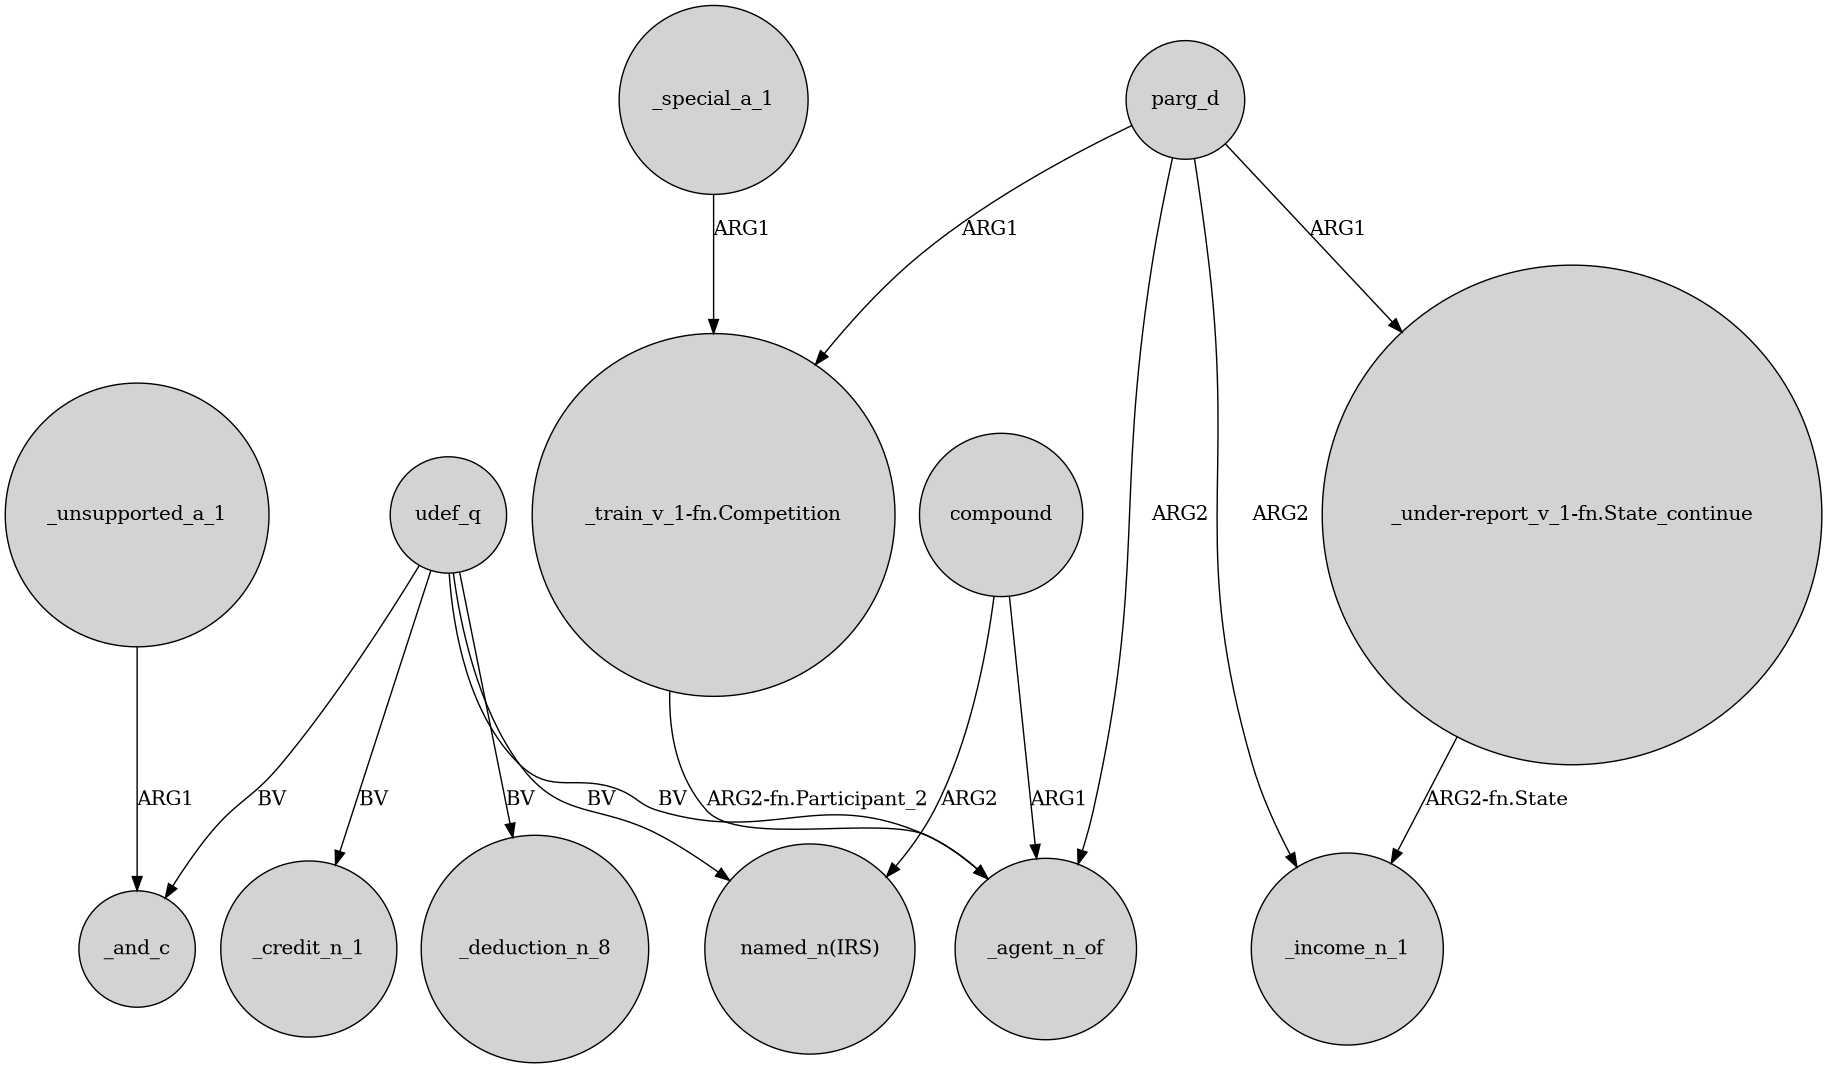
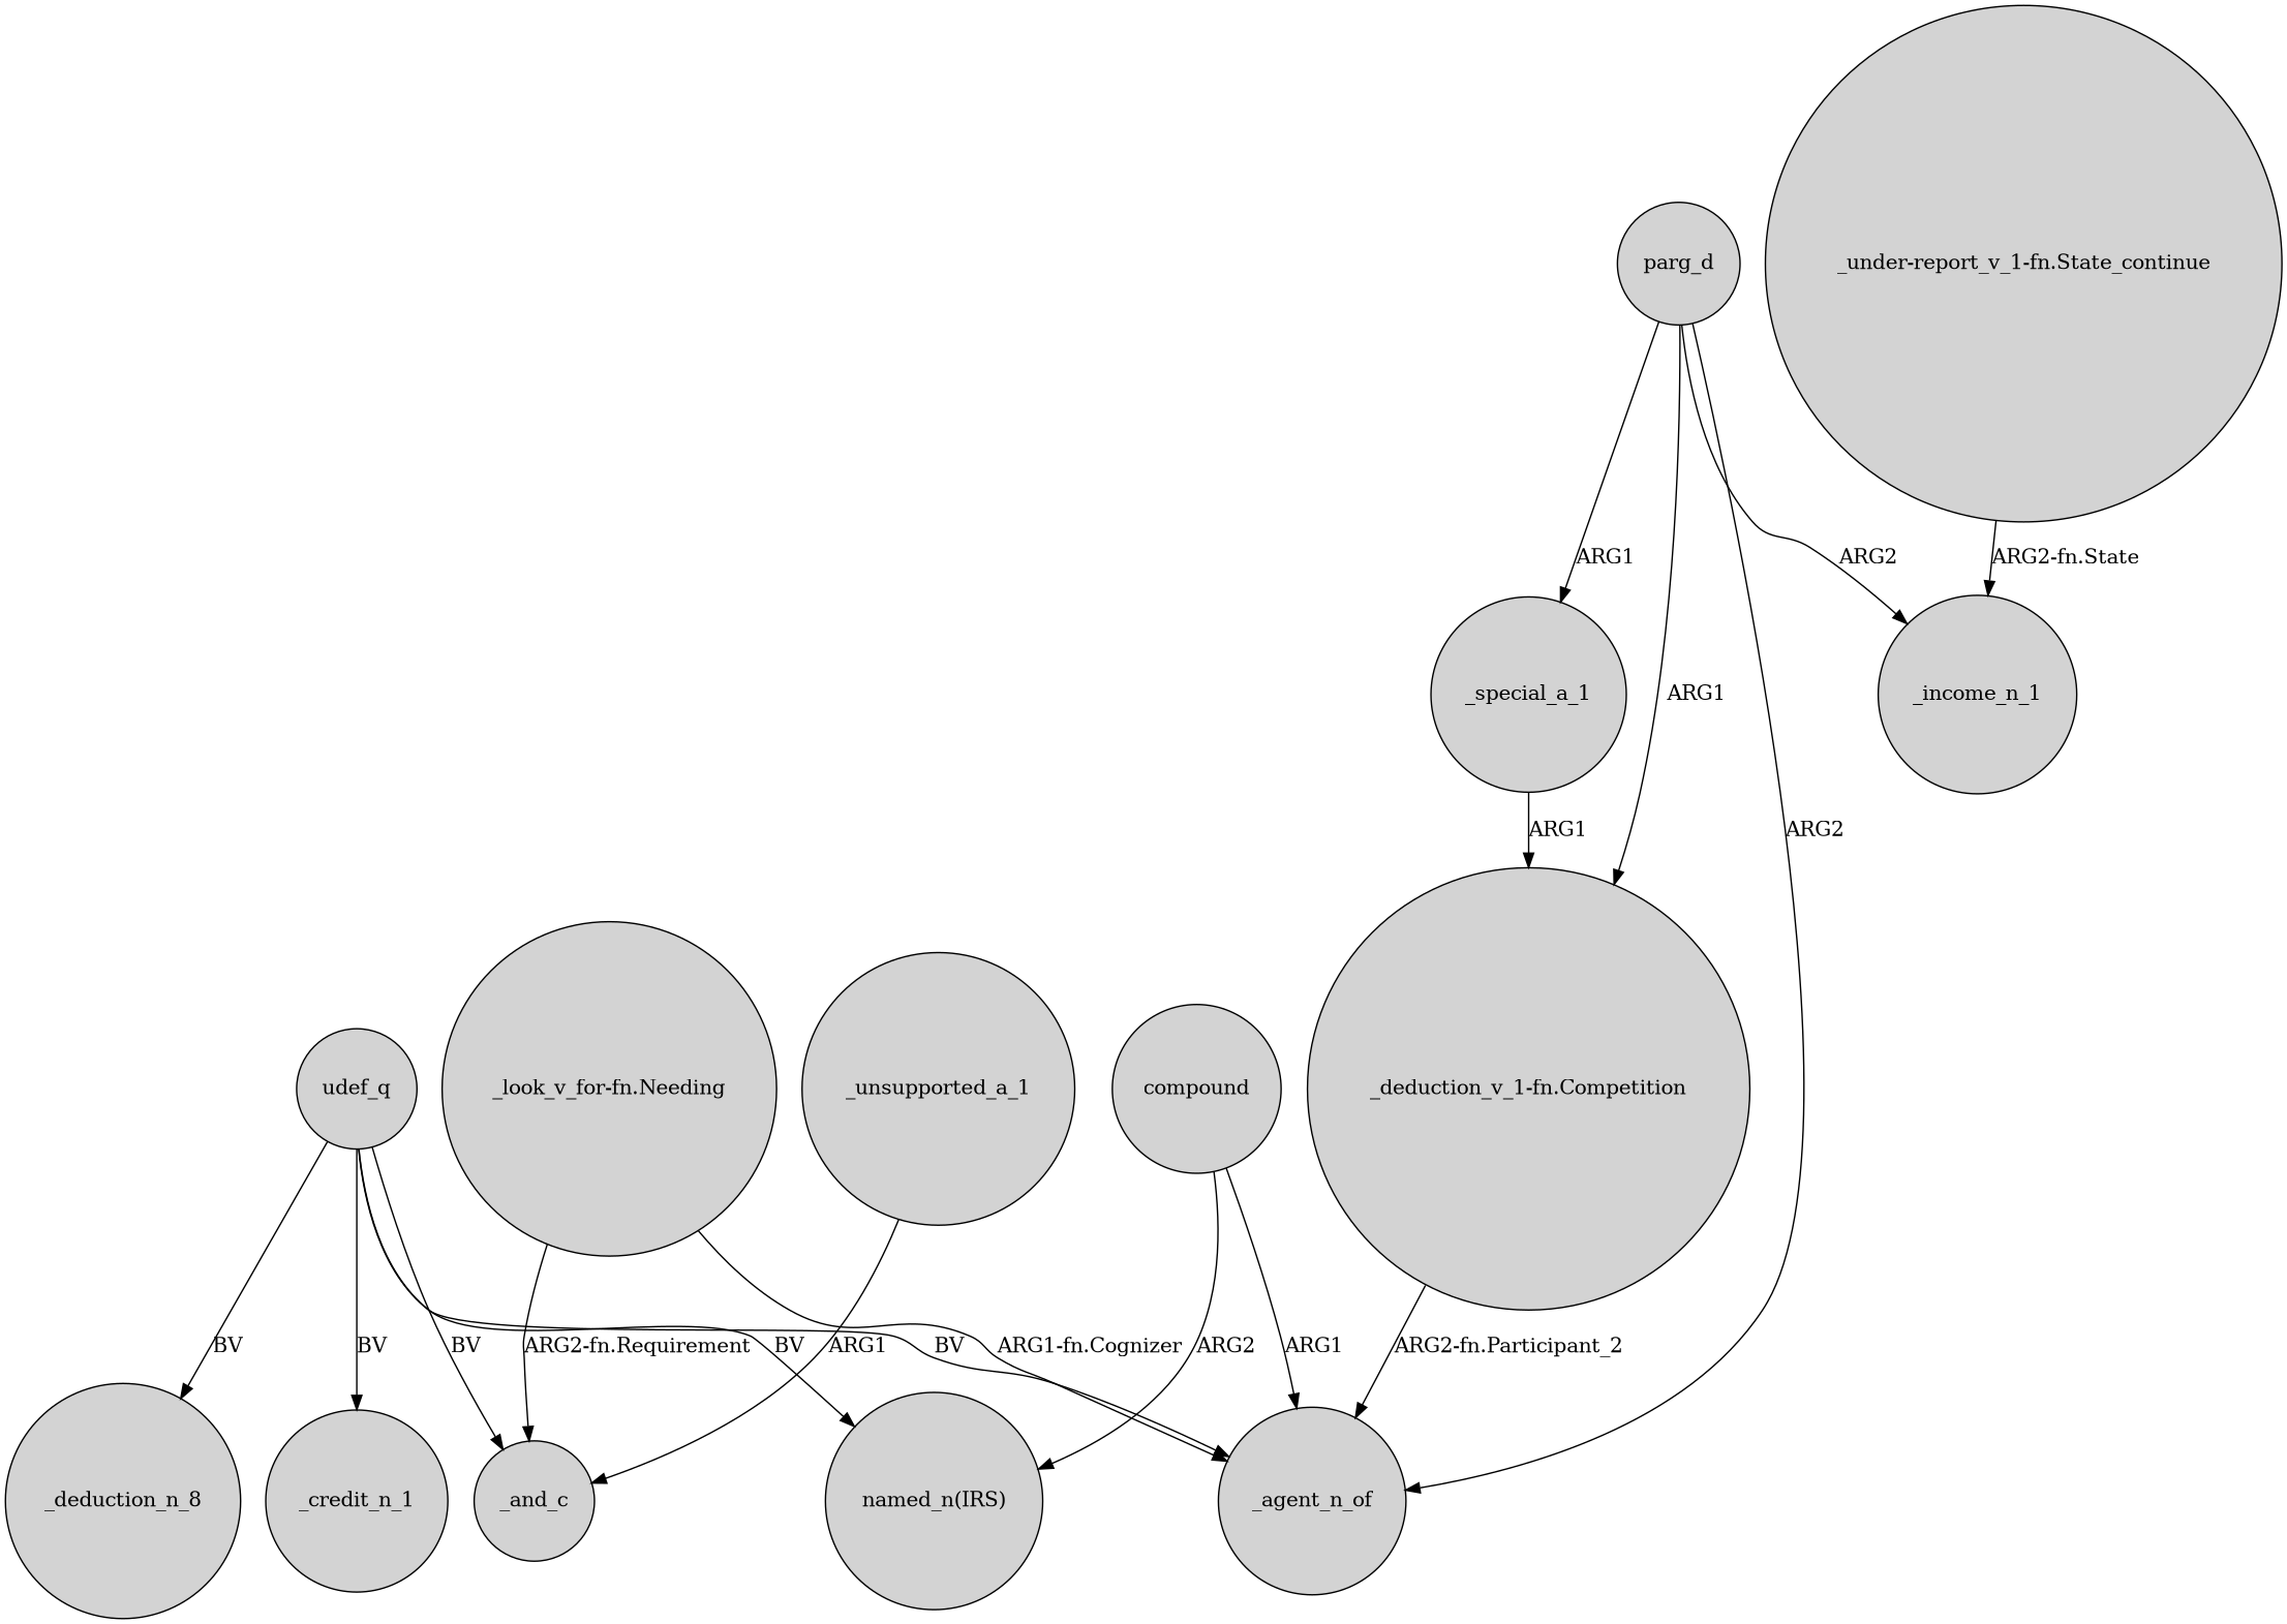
  digraph {
    node [shape=circle style=filled]
    n1 [label=_deduction_n_8]
    udef_q
    _and_c
    _agent_n_of
    "named_n(IRS)"
    _credit_n_1
    parg_d
    _income_n_1
    "_under-report_v_1-fn.State_continue"
-   "_train_v_1-fn.Competition"
+   "_train_v_1-fn.Competition" [label="_deduction_v_1-fn.Competition"]
    _unsupported_a_1
    _special_a_1
    compound
+   "_look_v_for-fn.Needing"
    udef_q -> n1 [label=BV]
    udef_q -> _and_c [label=BV]
    udef_q -> _agent_n_of [label=BV]
    udef_q -> "named_n(IRS)" [label=BV]
    udef_q -> _credit_n_1 [label=BV]
    parg_d -> _agent_n_of [label=ARG2]
    parg_d -> _income_n_1 [label=ARG2]
-   parg_d -> "_under-report_v_1-fn.State_continue" [label=ARG1]
+   parg_d -> _special_a_1 [label=ARG1]
    parg_d -> "_train_v_1-fn.Competition" [label=ARG1]
    "_under-report_v_1-fn.State_continue" -> _income_n_1 [label="ARG2-fn.State"]
    "_train_v_1-fn.Competition" -> _agent_n_of [label="ARG2-fn.Participant_2"]
    _unsupported_a_1 -> _and_c [label=ARG1]
    _special_a_1 -> "_train_v_1-fn.Competition" [label=ARG1]
    compound -> _agent_n_of [label=ARG1]
    compound -> "named_n(IRS)" [label=ARG2]
+   "_look_v_for-fn.Needing" -> _and_c [label="ARG2-fn.Requirement"]
+   "_look_v_for-fn.Needing" -> _agent_n_of [label="ARG1-fn.Cognizer"]
  }
